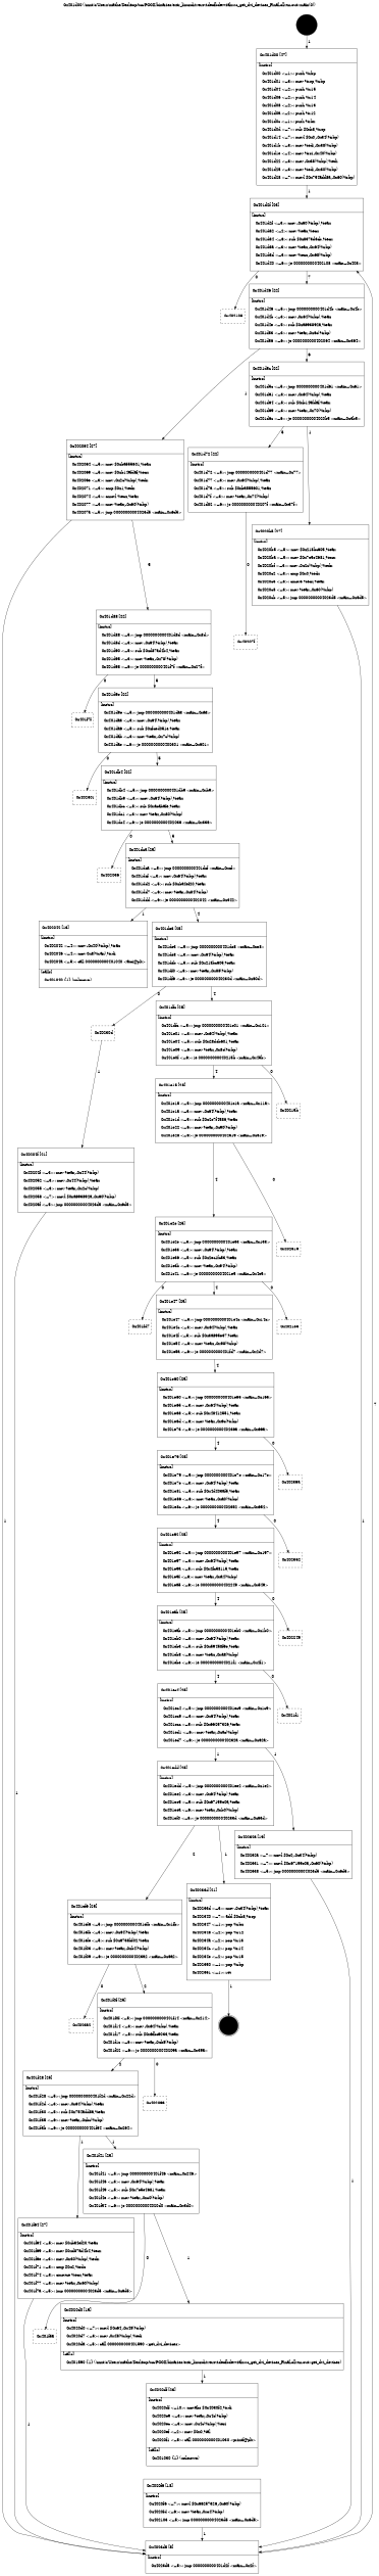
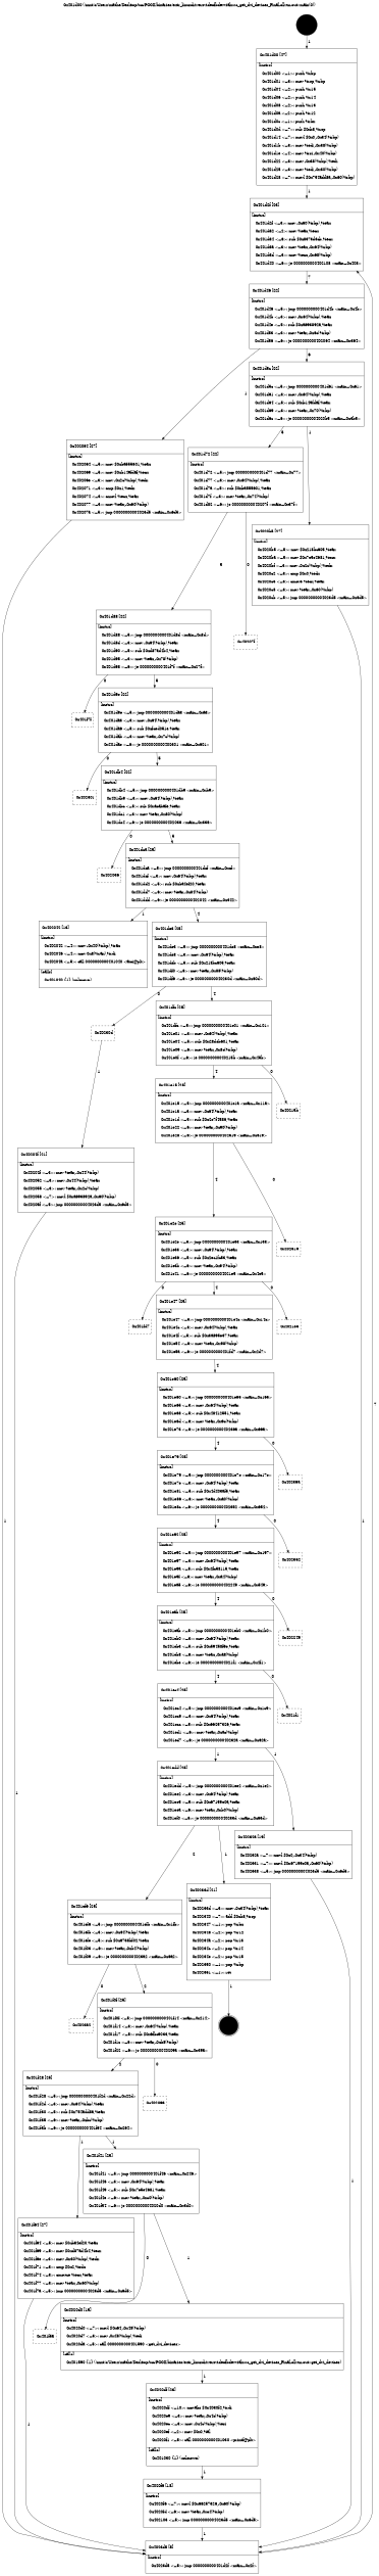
  digraph {
    label="0x401d00 (/mnt/c/Users/mathe/Desktop/tcc/POCII/binaries/extr_linuxdriversvideofbdevviahw.c_get_dvi_devices_Final-ollvm.out::main(0))"
    labelloc=t
    node [shape=record]
    Entry [fillcolor=black height=0.3 shape=circle style=filled width=0.3]
    n2 [label="{\n     0x401d00 [47]\l\n     | [instrs]\l\n     &nbsp;&nbsp;0x401d00 \<+1\>: push %rbp\l\n     &nbsp;&nbsp;0x401d01 \<+3\>: mov %rsp,%rbp\l\n     &nbsp;&nbsp;0x401d04 \<+2\>: push %r15\l\n     &nbsp;&nbsp;0x401d06 \<+2\>: push %r14\l\n     &nbsp;&nbsp;0x401d08 \<+2\>: push %r13\l\n     &nbsp;&nbsp;0x401d0a \<+2\>: push %r12\l\n     &nbsp;&nbsp;0x401d0c \<+1\>: push %rbx\l\n     &nbsp;&nbsp;0x401d0d \<+7\>: sub $0xb8,%rsp\l\n     &nbsp;&nbsp;0x401d14 \<+7\>: movl $0x0,-0x34(%rbp)\l\n     &nbsp;&nbsp;0x401d1b \<+3\>: mov %edi,-0x38(%rbp)\l\n     &nbsp;&nbsp;0x401d1e \<+4\>: mov %rsi,-0x40(%rbp)\l\n     &nbsp;&nbsp;0x401d22 \<+3\>: mov -0x38(%rbp),%edi\l\n     &nbsp;&nbsp;0x401d25 \<+3\>: mov %edi,-0x30(%rbp)\l\n     &nbsp;&nbsp;0x401d28 \<+7\>: movl $0x754add8a,-0x60(%rbp)\l\n  }"]
    n3 [label="{\n     0x401d2f [23]\l\n     | [instrs]\l\n     &nbsp;&nbsp;0x401d2f \<+3\>: mov -0x60(%rbp),%eax\l\n     &nbsp;&nbsp;0x401d32 \<+2\>: mov %eax,%ecx\l\n     &nbsp;&nbsp;0x401d34 \<+6\>: sub $0x8373d3cb,%ecx\l\n     &nbsp;&nbsp;0x401d3a \<+3\>: mov %eax,-0x64(%rbp)\l\n     &nbsp;&nbsp;0x401d3d \<+3\>: mov %ecx,-0x68(%rbp)\l\n     &nbsp;&nbsp;0x401d40 \<+6\>: je 0000000000402108 \<main+0x408\>\l\n  }"]
-   n4 [label="{\n     0x402108\l\n  }" style=dashed]
    n5 [label="{\n     0x401d46 [22]\l\n     | [instrs]\l\n     &nbsp;&nbsp;0x401d46 \<+5\>: jmp 0000000000401d4b \<main+0x4b\>\l\n     &nbsp;&nbsp;0x401d4b \<+3\>: mov -0x64(%rbp),%eax\l\n     &nbsp;&nbsp;0x401d4e \<+5\>: sub $0xa693892a,%eax\l\n     &nbsp;&nbsp;0x401d53 \<+3\>: mov %eax,-0x6c(%rbp)\l\n     &nbsp;&nbsp;0x401d56 \<+6\>: je 0000000000402064 \<main+0x364\>\l\n  }"]
    n6 [label="{\n     0x402064 [27]\l\n     | [instrs]\l\n     &nbsp;&nbsp;0x402064 \<+5\>: mov $0xba555601,%eax\l\n     &nbsp;&nbsp;0x402069 \<+5\>: mov $0xb149fdaf,%ecx\l\n     &nbsp;&nbsp;0x40206e \<+3\>: mov -0x2c(%rbp),%edx\l\n     &nbsp;&nbsp;0x402071 \<+3\>: cmp $0x1,%edx\l\n     &nbsp;&nbsp;0x402074 \<+3\>: cmovl %ecx,%eax\l\n     &nbsp;&nbsp;0x402077 \<+3\>: mov %eax,-0x60(%rbp)\l\n     &nbsp;&nbsp;0x40207a \<+5\>: jmp 00000000004023d5 \<main+0x6d5\>\l\n  }"]
    n7 [label="{\n     0x401d5c [22]\l\n     | [instrs]\l\n     &nbsp;&nbsp;0x401d5c \<+5\>: jmp 0000000000401d61 \<main+0x61\>\l\n     &nbsp;&nbsp;0x401d61 \<+3\>: mov -0x64(%rbp),%eax\l\n     &nbsp;&nbsp;0x401d64 \<+5\>: sub $0xb149fdaf,%eax\l\n     &nbsp;&nbsp;0x401d69 \<+3\>: mov %eax,-0x70(%rbp)\l\n     &nbsp;&nbsp;0x401d6c \<+6\>: je 00000000004020b5 \<main+0x3b5\>\l\n  }"]
    n8 [label="{\n     0x4023d5 [5]\l\n     | [instrs]\l\n     &nbsp;&nbsp;0x4023d5 \<+5\>: jmp 0000000000401d2f \<main+0x2f\>\l\n  }"]
    n9 [label="{\n     0x4020b5 [27]\l\n     | [instrs]\l\n     &nbsp;&nbsp;0x4020b5 \<+5\>: mov $0x218bc605,%eax\l\n     &nbsp;&nbsp;0x4020ba \<+5\>: mov $0x7e5e4681,%ecx\l\n     &nbsp;&nbsp;0x4020bf \<+3\>: mov -0x2c(%rbp),%edx\l\n     &nbsp;&nbsp;0x4020c2 \<+3\>: cmp $0x0,%edx\l\n     &nbsp;&nbsp;0x4020c5 \<+3\>: cmove %ecx,%eax\l\n     &nbsp;&nbsp;0x4020c8 \<+3\>: mov %eax,-0x60(%rbp)\l\n     &nbsp;&nbsp;0x4020cb \<+5\>: jmp 00000000004023d5 \<main+0x6d5\>\l\n  }"]
    n10 [label="{\n     0x401d72 [22]\l\n     | [instrs]\l\n     &nbsp;&nbsp;0x401d72 \<+5\>: jmp 0000000000401d77 \<main+0x77\>\l\n     &nbsp;&nbsp;0x401d77 \<+3\>: mov -0x64(%rbp),%eax\l\n     &nbsp;&nbsp;0x401d7a \<+5\>: sub $0xba555601,%eax\l\n     &nbsp;&nbsp;0x401d7f \<+3\>: mov %eax,-0x74(%rbp)\l\n     &nbsp;&nbsp;0x401d82 \<+6\>: je 000000000040207f \<main+0x37f\>\l\n  }"]
    Exit [fillcolor=black height=0.3 peripheries=2 shape=circle style=filled width=0.3]
    n12 [label="{\n     0x40207f\l\n  }" style=dashed]
    n13 [label="{\n     0x401d88 [22]\l\n     | [instrs]\l\n     &nbsp;&nbsp;0x401d88 \<+5\>: jmp 0000000000401d8d \<main+0x8d\>\l\n     &nbsp;&nbsp;0x401d8d \<+3\>: mov -0x64(%rbp),%eax\l\n     &nbsp;&nbsp;0x401d90 \<+5\>: sub $0xd87ad4b4,%eax\l\n     &nbsp;&nbsp;0x401d95 \<+3\>: mov %eax,-0x78(%rbp)\l\n     &nbsp;&nbsp;0x401d98 \<+6\>: je 0000000000401f7f \<main+0x27f\>\l\n  }"]
    n14 [label="{\n     0x4020f6 [18]\l\n     | [instrs]\l\n     &nbsp;&nbsp;0x4020f6 \<+7\>: movl $0x66257326,-0x60(%rbp)\l\n     &nbsp;&nbsp;0x4020fd \<+6\>: mov %eax,-0xc4(%rbp)\l\n     &nbsp;&nbsp;0x402103 \<+5\>: jmp 00000000004023d5 \<main+0x6d5\>\l\n  }"]
    n15 [label="{\n     0x401f7f\l\n  }" style=dashed]
    n16 [label="{\n     0x401d9e [22]\l\n     | [instrs]\l\n     &nbsp;&nbsp;0x401d9e \<+5\>: jmp 0000000000401da3 \<main+0xa3\>\l\n     &nbsp;&nbsp;0x401da3 \<+3\>: mov -0x64(%rbp),%eax\l\n     &nbsp;&nbsp;0x401da6 \<+5\>: sub $0xfced051e,%eax\l\n     &nbsp;&nbsp;0x401dab \<+3\>: mov %eax,-0x7c(%rbp)\l\n     &nbsp;&nbsp;0x401dae \<+6\>: je 0000000000402301 \<main+0x601\>\l\n  }"]
    n17 [label="{\n     0x4020df [23]\l\n     | [instrs]\l\n     &nbsp;&nbsp;0x4020df \<+10\>: movabs $0x4030f2,%rdi\l\n     &nbsp;&nbsp;0x4020e9 \<+3\>: mov %eax,-0x4c(%rbp)\l\n     &nbsp;&nbsp;0x4020ec \<+3\>: mov -0x4c(%rbp),%esi\l\n     &nbsp;&nbsp;0x4020ef \<+2\>: mov $0x0,%al\l\n     &nbsp;&nbsp;0x4020f1 \<+5\>: call 0000000000401030 \<printf@plt\>\l\n     | [calls]\l\n     &nbsp;&nbsp;0x401030 \{1\} (unknown)\l\n  }"]
    n18 [label="{\n     0x402301\l\n  }" style=dashed]
    n19 [label="{\n     0x401db4 [22]\l\n     | [instrs]\l\n     &nbsp;&nbsp;0x401db4 \<+5\>: jmp 0000000000401db9 \<main+0xb9\>\l\n     &nbsp;&nbsp;0x401db9 \<+3\>: mov -0x64(%rbp),%eax\l\n     &nbsp;&nbsp;0x401dbc \<+5\>: sub $0xacab6fe,%eax\l\n     &nbsp;&nbsp;0x401dc1 \<+3\>: mov %eax,-0x80(%rbp)\l\n     &nbsp;&nbsp;0x401dc4 \<+6\>: je 0000000000402036 \<main+0x336\>\l\n  }"]
    n20 [label="{\n     0x401f5a\l\n  }" style=dashed]
    n21 [label="{\n     0x402036\l\n  }" style=dashed]
    n22 [label="{\n     0x401dca [25]\l\n     | [instrs]\l\n     &nbsp;&nbsp;0x401dca \<+5\>: jmp 0000000000401dcf \<main+0xcf\>\l\n     &nbsp;&nbsp;0x401dcf \<+3\>: mov -0x64(%rbp),%eax\l\n     &nbsp;&nbsp;0x401dd2 \<+5\>: sub $0xba4ef20,%eax\l\n     &nbsp;&nbsp;0x401dd7 \<+6\>: mov %eax,-0x84(%rbp)\l\n     &nbsp;&nbsp;0x401ddd \<+6\>: je 0000000000402042 \<main+0x342\>\l\n  }"]
    n23 [label="{\n     0x4020d0 [15]\l\n     | [instrs]\l\n     &nbsp;&nbsp;0x4020d0 \<+7\>: movl $0x64,-0x48(%rbp)\l\n     &nbsp;&nbsp;0x4020d7 \<+3\>: mov -0x48(%rbp),%edi\l\n     &nbsp;&nbsp;0x4020da \<+5\>: call 0000000000401590 \<get_dvi_devices\>\l\n     | [calls]\l\n     &nbsp;&nbsp;0x401590 \{1\} (/mnt/c/Users/mathe/Desktop/tcc/POCII/binaries/extr_linuxdriversvideofbdevviahw.c_get_dvi_devices_Final-ollvm.out::get_dvi_devices)\l\n  }"]
    n24 [label="{\n     0x402042 [13]\l\n     | [instrs]\l\n     &nbsp;&nbsp;0x402042 \<+4\>: mov -0x40(%rbp),%rax\l\n     &nbsp;&nbsp;0x402046 \<+4\>: mov 0x8(%rax),%rdi\l\n     &nbsp;&nbsp;0x40204a \<+5\>: call 0000000000401040 \<atoi@plt\>\l\n     | [calls]\l\n     &nbsp;&nbsp;0x401040 \{1\} (unknown)\l\n  }"]
    n25 [label="{\n     0x401de3 [25]\l\n     | [instrs]\l\n     &nbsp;&nbsp;0x401de3 \<+5\>: jmp 0000000000401de8 \<main+0xe8\>\l\n     &nbsp;&nbsp;0x401de8 \<+3\>: mov -0x64(%rbp),%eax\l\n     &nbsp;&nbsp;0x401deb \<+5\>: sub $0x218bc605,%eax\l\n     &nbsp;&nbsp;0x401df0 \<+6\>: mov %eax,-0x88(%rbp)\l\n     &nbsp;&nbsp;0x401df6 \<+6\>: je 000000000040230d \<main+0x60d\>\l\n  }"]
    n26 [label="{\n     0x40204f [21]\l\n     | [instrs]\l\n     &nbsp;&nbsp;0x40204f \<+3\>: mov %eax,-0x44(%rbp)\l\n     &nbsp;&nbsp;0x402052 \<+3\>: mov -0x44(%rbp),%eax\l\n     &nbsp;&nbsp;0x402055 \<+3\>: mov %eax,-0x2c(%rbp)\l\n     &nbsp;&nbsp;0x402058 \<+7\>: movl $0xa693892a,-0x60(%rbp)\l\n     &nbsp;&nbsp;0x40205f \<+5\>: jmp 00000000004023d5 \<main+0x6d5\>\l\n  }"]
    n27 [label="{\n     0x40230d\l\n  }" style=dashed]
    n28 [label="{\n     0x401dfc [25]\l\n     | [instrs]\l\n     &nbsp;&nbsp;0x401dfc \<+5\>: jmp 0000000000401e01 \<main+0x101\>\l\n     &nbsp;&nbsp;0x401e01 \<+3\>: mov -0x64(%rbp),%eax\l\n     &nbsp;&nbsp;0x401e04 \<+5\>: sub $0x28deb601,%eax\l\n     &nbsp;&nbsp;0x401e09 \<+6\>: mov %eax,-0x8c(%rbp)\l\n     &nbsp;&nbsp;0x401e0f \<+6\>: je 000000000040215b \<main+0x45b\>\l\n  }"]
    n29 [label="{\n     0x40215b\l\n  }" style=dashed]
    n30 [label="{\n     0x401e15 [25]\l\n     | [instrs]\l\n     &nbsp;&nbsp;0x401e15 \<+5\>: jmp 0000000000401e1a \<main+0x11a\>\l\n     &nbsp;&nbsp;0x401e1a \<+3\>: mov -0x64(%rbp),%eax\l\n     &nbsp;&nbsp;0x401e1d \<+5\>: sub $0x2e7f4586,%eax\l\n     &nbsp;&nbsp;0x401e22 \<+6\>: mov %eax,-0x90(%rbp)\l\n     &nbsp;&nbsp;0x401e28 \<+6\>: je 0000000000402319 \<main+0x619\>\l\n  }"]
    n31 [label="{\n     0x402319\l\n  }" style=dashed]
    n32 [label="{\n     0x401e2e [25]\l\n     | [instrs]\l\n     &nbsp;&nbsp;0x401e2e \<+5\>: jmp 0000000000401e33 \<main+0x133\>\l\n     &nbsp;&nbsp;0x401e33 \<+3\>: mov -0x64(%rbp),%eax\l\n     &nbsp;&nbsp;0x401e36 \<+5\>: sub $0x2ec1fc53,%eax\l\n     &nbsp;&nbsp;0x401e3b \<+6\>: mov %eax,-0x94(%rbp)\l\n     &nbsp;&nbsp;0x401e41 \<+6\>: je 00000000004021e5 \<main+0x4e5\>\l\n  }"]
    n33 [label="{\n     0x401f41 [25]\l\n     | [instrs]\l\n     &nbsp;&nbsp;0x401f41 \<+5\>: jmp 0000000000401f46 \<main+0x246\>\l\n     &nbsp;&nbsp;0x401f46 \<+3\>: mov -0x64(%rbp),%eax\l\n     &nbsp;&nbsp;0x401f49 \<+5\>: sub $0x7e5e4681,%eax\l\n     &nbsp;&nbsp;0x401f4e \<+6\>: mov %eax,-0xc0(%rbp)\l\n     &nbsp;&nbsp;0x401f54 \<+6\>: je 00000000004020d0 \<main+0x3d0\>\l\n  }"]
    n34 [label="{\n     0x4021e5\l\n  }" style=dashed]
    n35 [label="{\n     0x401e47 [25]\l\n     | [instrs]\l\n     &nbsp;&nbsp;0x401e47 \<+5\>: jmp 0000000000401e4c \<main+0x14c\>\l\n     &nbsp;&nbsp;0x401e4c \<+3\>: mov -0x64(%rbp),%eax\l\n     &nbsp;&nbsp;0x401e4f \<+5\>: sub $0x3a895e37,%eax\l\n     &nbsp;&nbsp;0x401e54 \<+6\>: mov %eax,-0x98(%rbp)\l\n     &nbsp;&nbsp;0x401e5a \<+6\>: je 0000000000401fd7 \<main+0x2d7\>\l\n  }"]
    n36 [label="{\n     0x401fd7\l\n  }" style=dashed]
    n37 [label="{\n     0x401f64 [27]\l\n     | [instrs]\l\n     &nbsp;&nbsp;0x401f64 \<+5\>: mov $0xba4ef20,%eax\l\n     &nbsp;&nbsp;0x401f69 \<+5\>: mov $0xd87ad4b4,%ecx\l\n     &nbsp;&nbsp;0x401f6e \<+3\>: mov -0x30(%rbp),%edx\l\n     &nbsp;&nbsp;0x401f71 \<+3\>: cmp $0x2,%edx\l\n     &nbsp;&nbsp;0x401f74 \<+3\>: cmovne %ecx,%eax\l\n     &nbsp;&nbsp;0x401f77 \<+3\>: mov %eax,-0x60(%rbp)\l\n     &nbsp;&nbsp;0x401f7a \<+5\>: jmp 00000000004023d5 \<main+0x6d5\>\l\n  }"]
    n38 [label="{\n     0x401e60 [25]\l\n     | [instrs]\l\n     &nbsp;&nbsp;0x401e60 \<+5\>: jmp 0000000000401e65 \<main+0x165\>\l\n     &nbsp;&nbsp;0x401e65 \<+3\>: mov -0x64(%rbp),%eax\l\n     &nbsp;&nbsp;0x401e68 \<+5\>: sub $0x48412551,%eax\l\n     &nbsp;&nbsp;0x401e6d \<+6\>: mov %eax,-0x9c(%rbp)\l\n     &nbsp;&nbsp;0x401e73 \<+6\>: je 000000000040236a \<main+0x66a\>\l\n  }"]
    n39 [label="{\n     0x401f28 [25]\l\n     | [instrs]\l\n     &nbsp;&nbsp;0x401f28 \<+5\>: jmp 0000000000401f2d \<main+0x22d\>\l\n     &nbsp;&nbsp;0x401f2d \<+3\>: mov -0x64(%rbp),%eax\l\n     &nbsp;&nbsp;0x401f30 \<+5\>: sub $0x754add8a,%eax\l\n     &nbsp;&nbsp;0x401f35 \<+6\>: mov %eax,-0xbc(%rbp)\l\n     &nbsp;&nbsp;0x401f3b \<+6\>: je 0000000000401f64 \<main+0x264\>\l\n  }"]
    n40 [label="{\n     0x40236a\l\n  }" style=dashed]
    n41 [label="{\n     0x401e79 [25]\l\n     | [instrs]\l\n     &nbsp;&nbsp;0x401e79 \<+5\>: jmp 0000000000401e7e \<main+0x17e\>\l\n     &nbsp;&nbsp;0x401e7e \<+3\>: mov -0x64(%rbp),%eax\l\n     &nbsp;&nbsp;0x401e81 \<+5\>: sub $0x4d403af5,%eax\l\n     &nbsp;&nbsp;0x401e86 \<+6\>: mov %eax,-0xa0(%rbp)\l\n     &nbsp;&nbsp;0x401e8c \<+6\>: je 0000000000402352 \<main+0x652\>\l\n  }"]
    n42 [label="{\n     0x40209a\l\n  }" style=dashed]
    n43 [label="{\n     0x402352\l\n  }" style=dashed]
    n44 [label="{\n     0x401e92 [25]\l\n     | [instrs]\l\n     &nbsp;&nbsp;0x401e92 \<+5\>: jmp 0000000000401e97 \<main+0x197\>\l\n     &nbsp;&nbsp;0x401e97 \<+3\>: mov -0x64(%rbp),%eax\l\n     &nbsp;&nbsp;0x401e9a \<+5\>: sub $0x4fc58115,%eax\l\n     &nbsp;&nbsp;0x401e9f \<+6\>: mov %eax,-0xa4(%rbp)\l\n     &nbsp;&nbsp;0x401ea5 \<+6\>: je 0000000000402249 \<main+0x549\>\l\n  }"]
    n45 [label="{\n     0x401f0f [25]\l\n     | [instrs]\l\n     &nbsp;&nbsp;0x401f0f \<+5\>: jmp 0000000000401f14 \<main+0x214\>\l\n     &nbsp;&nbsp;0x401f14 \<+3\>: mov -0x64(%rbp),%eax\l\n     &nbsp;&nbsp;0x401f17 \<+5\>: sub $0x6fbc9033,%eax\l\n     &nbsp;&nbsp;0x401f1c \<+6\>: mov %eax,-0xb8(%rbp)\l\n     &nbsp;&nbsp;0x401f22 \<+6\>: je 000000000040209a \<main+0x39a\>\l\n  }"]
    n46 [label="{\n     0x402249\l\n  }" style=dashed]
    n47 [label="{\n     0x401eab [25]\l\n     | [instrs]\l\n     &nbsp;&nbsp;0x401eab \<+5\>: jmp 0000000000401eb0 \<main+0x1b0\>\l\n     &nbsp;&nbsp;0x401eb0 \<+3\>: mov -0x64(%rbp),%eax\l\n     &nbsp;&nbsp;0x401eb3 \<+5\>: sub $0x59458f9e,%eax\l\n     &nbsp;&nbsp;0x401eb8 \<+6\>: mov %eax,-0xa8(%rbp)\l\n     &nbsp;&nbsp;0x401ebe \<+6\>: je 00000000004021f1 \<main+0x4f1\>\l\n  }"]
    n48 [label="{\n     0x4023a2\l\n  }" style=dashed]
    n49 [label="{\n     0x4021f1\l\n  }" style=dashed]
    n50 [label="{\n     0x401ec4 [25]\l\n     | [instrs]\l\n     &nbsp;&nbsp;0x401ec4 \<+5\>: jmp 0000000000401ec9 \<main+0x1c9\>\l\n     &nbsp;&nbsp;0x401ec9 \<+3\>: mov -0x64(%rbp),%eax\l\n     &nbsp;&nbsp;0x401ecc \<+5\>: sub $0x66257326,%eax\l\n     &nbsp;&nbsp;0x401ed1 \<+6\>: mov %eax,-0xac(%rbp)\l\n     &nbsp;&nbsp;0x401ed7 \<+6\>: je 000000000040232a \<main+0x62a\>\l\n  }"]
    n51 [label="{\n     0x401ef6 [25]\l\n     | [instrs]\l\n     &nbsp;&nbsp;0x401ef6 \<+5\>: jmp 0000000000401efb \<main+0x1fb\>\l\n     &nbsp;&nbsp;0x401efb \<+3\>: mov -0x64(%rbp),%eax\l\n     &nbsp;&nbsp;0x401efe \<+5\>: sub $0x6738bf02,%eax\l\n     &nbsp;&nbsp;0x401f03 \<+6\>: mov %eax,-0xb4(%rbp)\l\n     &nbsp;&nbsp;0x401f09 \<+6\>: je 00000000004023a2 \<main+0x6a2\>\l\n  }"]
    n52 [label="{\n     0x401edd [25]\l\n     | [instrs]\l\n     &nbsp;&nbsp;0x401edd \<+5\>: jmp 0000000000401ee2 \<main+0x1e2\>\l\n     &nbsp;&nbsp;0x401ee2 \<+3\>: mov -0x64(%rbp),%eax\l\n     &nbsp;&nbsp;0x401ee5 \<+5\>: sub $0x67159e0a,%eax\l\n     &nbsp;&nbsp;0x401eea \<+6\>: mov %eax,-0xb0(%rbp)\l\n     &nbsp;&nbsp;0x401ef0 \<+6\>: je 000000000040233d \<main+0x63d\>\l\n  }"]
    n53 [label="{\n     0x40232a [19]\l\n     | [instrs]\l\n     &nbsp;&nbsp;0x40232a \<+7\>: movl $0x0,-0x34(%rbp)\l\n     &nbsp;&nbsp;0x402331 \<+7\>: movl $0x67159e0a,-0x60(%rbp)\l\n     &nbsp;&nbsp;0x402338 \<+5\>: jmp 00000000004023d5 \<main+0x6d5\>\l\n  }"]
    n54 [label="{\n     0x40233d [21]\l\n     | [instrs]\l\n     &nbsp;&nbsp;0x40233d \<+3\>: mov -0x34(%rbp),%eax\l\n     &nbsp;&nbsp;0x402340 \<+7\>: add $0xb8,%rsp\l\n     &nbsp;&nbsp;0x402347 \<+1\>: pop %rbx\l\n     &nbsp;&nbsp;0x402348 \<+2\>: pop %r12\l\n     &nbsp;&nbsp;0x40234a \<+2\>: pop %r13\l\n     &nbsp;&nbsp;0x40234c \<+2\>: pop %r14\l\n     &nbsp;&nbsp;0x40234e \<+2\>: pop %r15\l\n     &nbsp;&nbsp;0x402350 \<+1\>: pop %rbp\l\n     &nbsp;&nbsp;0x402351 \<+1\>: ret\l\n  }"]
    Entry -> n2 [label=" 1"]
    n2 -> n3 [label=" 1"]
-   n3 -> n4 [label=" 0"]
    n3 -> n5 [label=" 7"]
    n5 -> n6 [label=" 1"]
    n5 -> n7 [label=" 6"]
    n6 -> n8 [label=" 1"]
    n7 -> n9 [label=" 1"]
    n7 -> n10 [label=" 5"]
    n8 -> n3 [label=" 7"]
    n9 -> n8 [label=" 1"]
    n10 -> n12 [label=" 0"]
-   n6 -> n13 [label=" 5"]
+   n10 -> n13 [label=" 5"]
    n13 -> n15 [label=" 0"]
    n13 -> n16 [label=" 5"]
    n14 -> n8 [label=" 1"]
    n16 -> n18 [label=" 0"]
    n16 -> n19 [label=" 5"]
+   n17 -> n14 [label=" 1"]
    n19 -> n21 [label=" 0"]
    n19 -> n22 [label=" 5"]
    n22 -> n24 [label=" 1"]
    n22 -> n25 [label=" 4"]
    n23 -> n17 [label=" 1"]
    n25 -> n27 [label=" 0"]
    n25 -> n28 [label=" 4"]
    n26 -> n8 [label=" 1"]
    n27 -> n26 [label=" 1"]
    n28 -> n29 [label=" 0"]
    n28 -> n30 [label=" 4"]
    n30 -> n31 [label=" 0"]
    n30 -> n32 [label=" 4"]
    n32 -> n34 [label=" 0"]
    n32 -> n35 [label=" 4"]
    n32 -> n36 [label=" 0"]
    n33 -> n20 [label=" 0"]
    n33 -> n23 [label=" 1"]
    n35 -> n38 [label=" 4"]
    n37 -> n8 [label=" 1"]
    n38 -> n40 [label=" 0"]
    n38 -> n41 [label=" 4"]
    n39 -> n33 [label=" 1"]
    n39 -> n37 [label=" 1"]
    n41 -> n43 [label=" 0"]
    n41 -> n44 [label=" 4"]
    n44 -> n46 [label=" 0"]
    n44 -> n47 [label=" 4"]
    n45 -> n39 [label=" 2"]
    n45 -> n42 [label=" 0"]
    n47 -> n49 [label=" 0"]
    n47 -> n50 [label=" 4"]
    n50 -> n52 [label=" 1"]
    n50 -> n53 [label=" 1"]
    n51 -> n45 [label=" 2"]
    n51 -> n48 [label=" 0"]
    n52 -> n51 [label=" 2"]
    n52 -> n54 [label=" 1"]
    n53 -> n8 [label=" 1"]
    n54 -> Exit [label=" 1"]
  }
